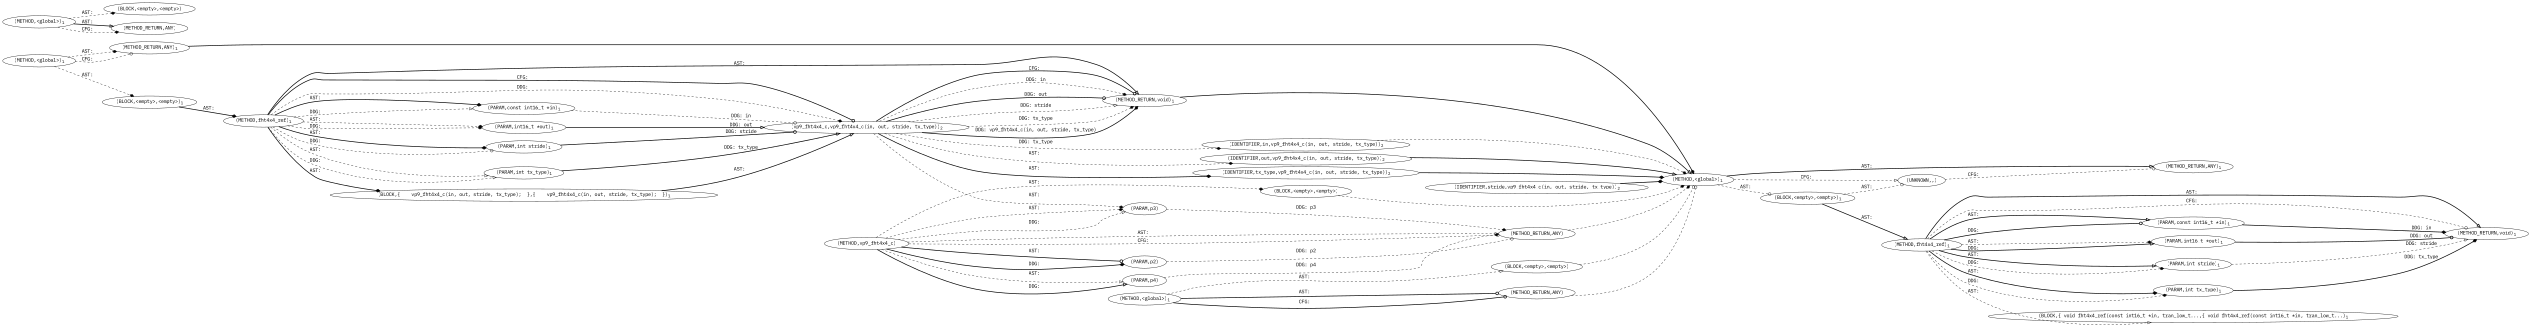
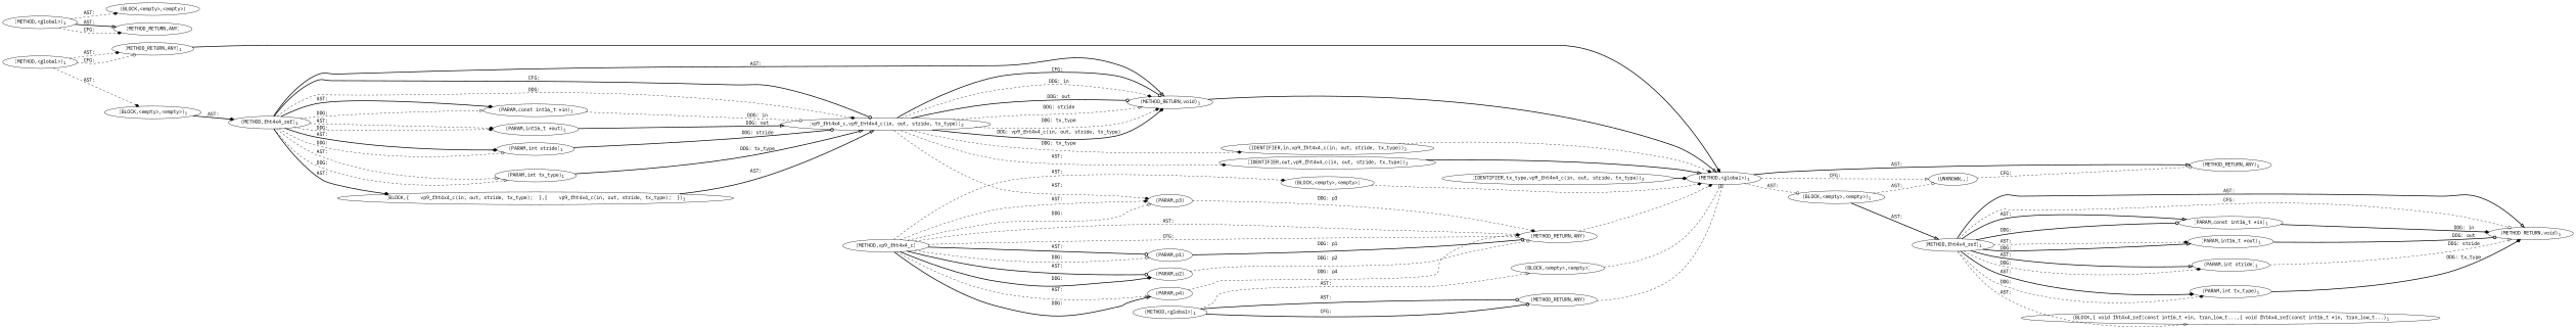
  digraph {
    fontname="IBM Plex Mono"
    rankdir=LR
    node [fontname="IBM Plex Mono"]
    edge [arrowhead=diamond fontname="IBM Plex Mono" style=dashed]
    n1 [label=<(METHOD,&lt;global&gt;)<SUB>1</SUB>>]
    n2 [label=<(BLOCK,&lt;empty&gt;,&lt;empty&gt;)<SUB>1</SUB>>]
    n3 [label=<(METHOD_RETURN,ANY)<SUB>1</SUB>>]
    n4 [label=<(METHOD,fht4x4_ref)<SUB>1</SUB>>]
    n5 [label=<(METHOD,&lt;global&gt;)<SUB>1</SUB>>]
    n6 [label=<(PARAM,const int16_t *in)<SUB>1</SUB>>]
    n7 [label=<(PARAM,int16_t *out)<SUB>1</SUB>>]
    n8 [label=<(PARAM,int stride)<SUB>1</SUB>>]
    n9 [label=<(PARAM,int tx_type)<SUB>1</SUB>>]
    n10 [label=<(BLOCK,{    vp9_fht4x4_c(in, out, stride, tx_type);  },{    vp9_fht4x4_c(in, out, stride, tx_type);  })<SUB>1</SUB>>]
    n11 [label=<(vp9_fht4x4_c,vp9_fht4x4_c(in, out, stride, tx_type))<SUB>2</SUB>>]
    n12 [label=<(METHOD_RETURN,void)<SUB>1</SUB>>]
    n13 [label=<(IDENTIFIER,in,vp9_fht4x4_c(in, out, stride, tx_type))<SUB>2</SUB>>]
    n14 [label=<(IDENTIFIER,out,vp9_fht4x4_c(in, out, stride, tx_type))<SUB>2</SUB>>]
    n15 [label=<(IDENTIFIER,tx_type,vp9_fht4x4_c(in, out, stride, tx_type))<SUB>2</SUB>>]
    n16 [label=<(PARAM,p3)>]
-   n17 [label=<(IDENTIFIER,stride,vp9_fht4x4_c(in, out, stride, tx_type))<SUB>2</SUB>>]
    n18 [label=<(BLOCK,&lt;empty&gt;,&lt;empty&gt;)<SUB>1</SUB>>]
    n19 [label=<(UNKNOWN,,)>]
    n20 [label=<(METHOD_RETURN,ANY)<SUB>1</SUB>>]
    n21 [label=<(METHOD,vp9_fht4x4_c)>]
+   n22 [label=<(PARAM,p1)>]
    n23 [label=<(PARAM,p2)>]
    n24 [label=<(PARAM,p4)>]
    n25 [label=<(BLOCK,&lt;empty&gt;,&lt;empty&gt;)>]
    n26 [label=<(METHOD_RETURN,ANY)>]
    n27 [label=<(METHOD,&lt;global&gt;)<SUB>1</SUB>>]
    n28 [label=<(BLOCK,&lt;empty&gt;,&lt;empty&gt;)>]
    n29 [label=<(METHOD_RETURN,ANY)>]
    n30 [label=<(METHOD,fht4x4_ref)<SUB>1</SUB>>]
    n31 [label=<(PARAM,const int16_t *in)<SUB>1</SUB>>]
    n32 [label=<(PARAM,int16_t *out)<SUB>1</SUB>>]
    n33 [label=<(PARAM,int stride)<SUB>1</SUB>>]
    n34 [label=<(PARAM,int tx_type)<SUB>1</SUB>>]
    n35 [label=<(BLOCK,{ void fht4x4_ref(const int16_t *in, tran_low_t...,{ void fht4x4_ref(const int16_t *in, tran_low_t...)<SUB>1</SUB>>]
    n36 [label=<(METHOD_RETURN,void)<SUB>1</SUB>>]
    n37 [label=<(METHOD,&lt;global&gt;)<SUB>1</SUB>>]
    n38 [label=<(BLOCK,&lt;empty&gt;,&lt;empty&gt;)>]
    n39 [label=<(METHOD_RETURN,ANY)>]
    n1 -> n2 [label="AST: "]
    n1 -> n3 [label="AST: "]
    n1 -> n3 [arrowhead=odot label="CFG: "]
    n2 -> n4 [label="AST: " style=bold]
    n3 -> n5 [style=bold]
    n4 -> n6 [label="AST: " style=bold]
    n4 -> n6 [arrowhead=onormal label="DDG: "]
    n4 -> n7 [label="AST: "]
    n4 -> n7 [label="DDG: "]
    n4 -> n8 [label="AST: " style=bold]
    n4 -> n8 [arrowhead=odot label="DDG: "]
    n4 -> n9 [arrowhead=onormal label="AST: "]
    n4 -> n9 [arrowhead=onormal label="DDG: "]
    n4 -> n10 [label="AST: " style=bold]
    n4 -> n11 [arrowhead=odot label="CFG: " style=bold]
    n4 -> n11 [label="DDG: "]
    n4 -> n12 [arrowhead=onormal label="AST: " style=bold]
    n5 -> n18 [arrowhead=odot label="AST: "]
    n5 -> n19 [arrowhead=onormal label="CFG: "]
    n5 -> n20 [arrowhead=onormal label="AST: " style=bold]
    n6 -> n11 [arrowhead=odot label="DDG: in"]
    n7 -> n11 [arrowhead=onormal label="DDG: out" style=bold]
    n8 -> n11 [arrowhead=odot label="DDG: stride" style=bold]
    n9 -> n11 [arrowhead=onormal label="DDG: tx_type" style=bold]
    n10 -> n11 [arrowhead=onormal label="AST: " style=bold]
    n11 -> n12 [arrowhead=odot label="CFG: " style=bold]
    n11 -> n12 [label="DDG: in"]
    n11 -> n12 [arrowhead=odot label="DDG: out" style=bold]
    n11 -> n12 [arrowhead=onormal label="DDG: stride"]
    n11 -> n12 [label="DDG: tx_type"]
    n11 -> n12 [label="DDG: vp9_fht4x4_c(in, out, stride, tx_type)" style=bold]
    n11 -> n13 [label="DDG: tx_type"]
    n11 -> n14 [label="AST: "]
-   n11 -> n15 [label="AST: " style=bold]
    n11 -> n16 [label="AST: "]
    n12 -> n5 [arrowhead=onormal style=bold]
    n13 -> n5
    n14 -> n5 [arrowhead=onormal style=bold]
    n15 -> n5 [style=bold]
    n16 -> n26 [label="DDG: p3"]
-   n17 -> n5 [style=bold]
    n18 -> n19 [arrowhead=odot label="AST: "]
    n18 -> n30 [arrowhead=onormal label="AST: " style=bold]
    n19 -> n20 [arrowhead=odot label="CFG: "]
    n21 -> n16 [label="AST: "]
    n21 -> n16 [arrowhead=onormal label="DDG: "]
+   n21 -> n22 [arrowhead=odot label="AST: " style=bold]
+   n21 -> n22 [arrowhead=onormal label="DDG: "]
    n21 -> n23 [arrowhead=odot label="AST: " style=bold]
    n21 -> n23 [label="DDG: " style=bold]
    n21 -> n24 [arrowhead=onormal label="AST: "]
    n21 -> n24 [arrowhead=onormal label="DDG: " style=bold]
    n21 -> n25 [label="AST: "]
    n21 -> n26 [arrowhead=onormal label="AST: "]
    n21 -> n26 [arrowhead=odot label="CFG: "]
+   n22 -> n26 [arrowhead=odot label="DDG: p1" style=bold]
    n23 -> n26 [arrowhead=odot label="DDG: p2"]
    n24 -> n26 [label="DDG: p4"]
    n25 -> n5
    n26 -> n5
    n27 -> n28 [arrowhead=onormal label="AST: "]
    n27 -> n29 [arrowhead=odot label="AST: " style=bold]
    n27 -> n29 [arrowhead=odot label="CFG: " style=bold]
    n28 -> n5 [arrowhead=odot]
    n29 -> n5 [arrowhead=odot]
    n30 -> n31 [arrowhead=onormal label="AST: " style=bold]
    n30 -> n31 [arrowhead=odot label="DDG: " style=bold]
    n30 -> n32 [label="AST: "]
    n30 -> n32 [arrowhead=onormal label="DDG: " style=bold]
    n30 -> n33 [arrowhead=onormal label="AST: " style=bold]
    n30 -> n33 [label="DDG: "]
    n30 -> n34 [label="AST: " style=bold]
    n30 -> n34 [label="DDG: "]
    n30 -> n35 [arrowhead=onormal label="AST: "]
    n30 -> n36 [arrowhead=onormal label="AST: " style=bold]
    n30 -> n36 [arrowhead=odot label="CFG: "]
    n31 -> n36 [label="DDG: in" style=bold]
    n32 -> n36 [arrowhead=odot label="DDG: out" style=bold]
    n33 -> n36 [arrowhead=onormal label="DDG: stride"]
    n34 -> n36 [label="DDG: tx_type" style=bold]
    n37 -> n38 [label="AST: "]
    n37 -> n39 [arrowhead=onormal label="AST: " style=bold]
    n37 -> n39 [label="CFG: "]
  }
